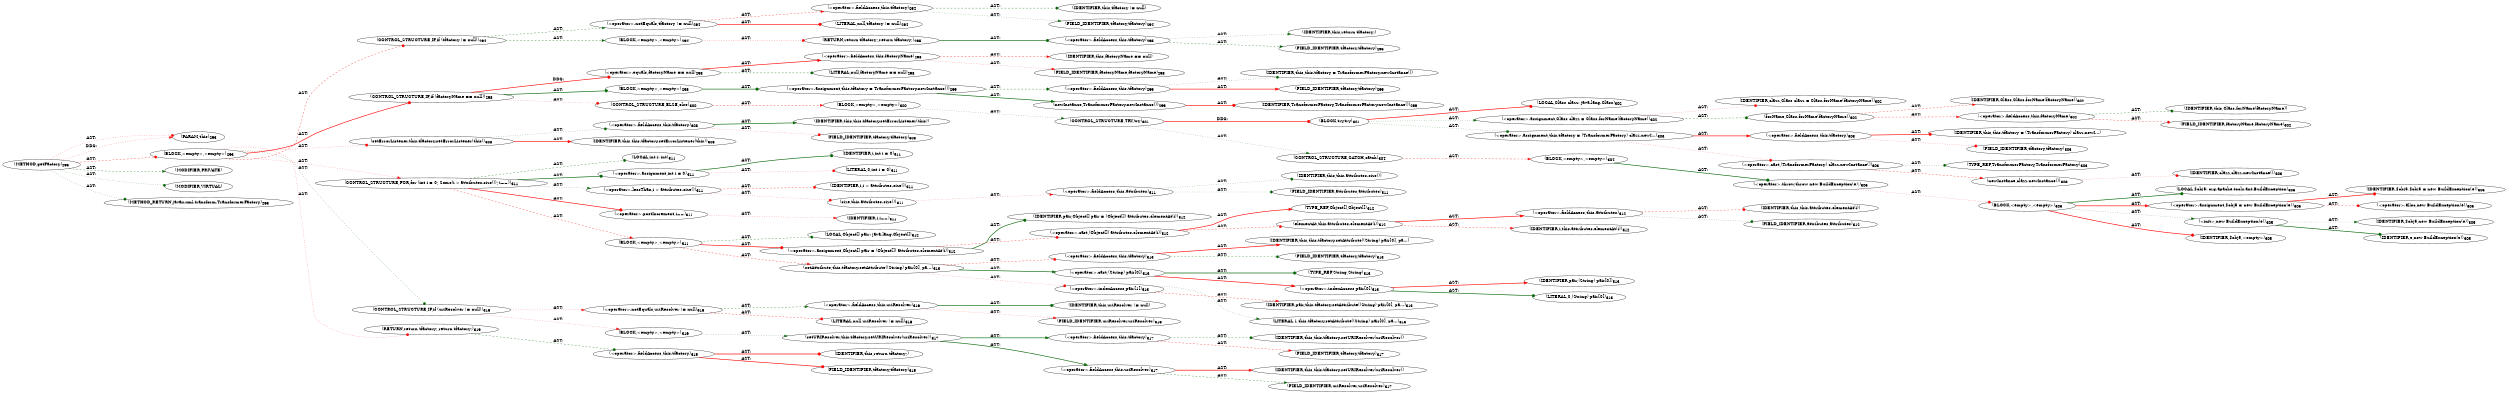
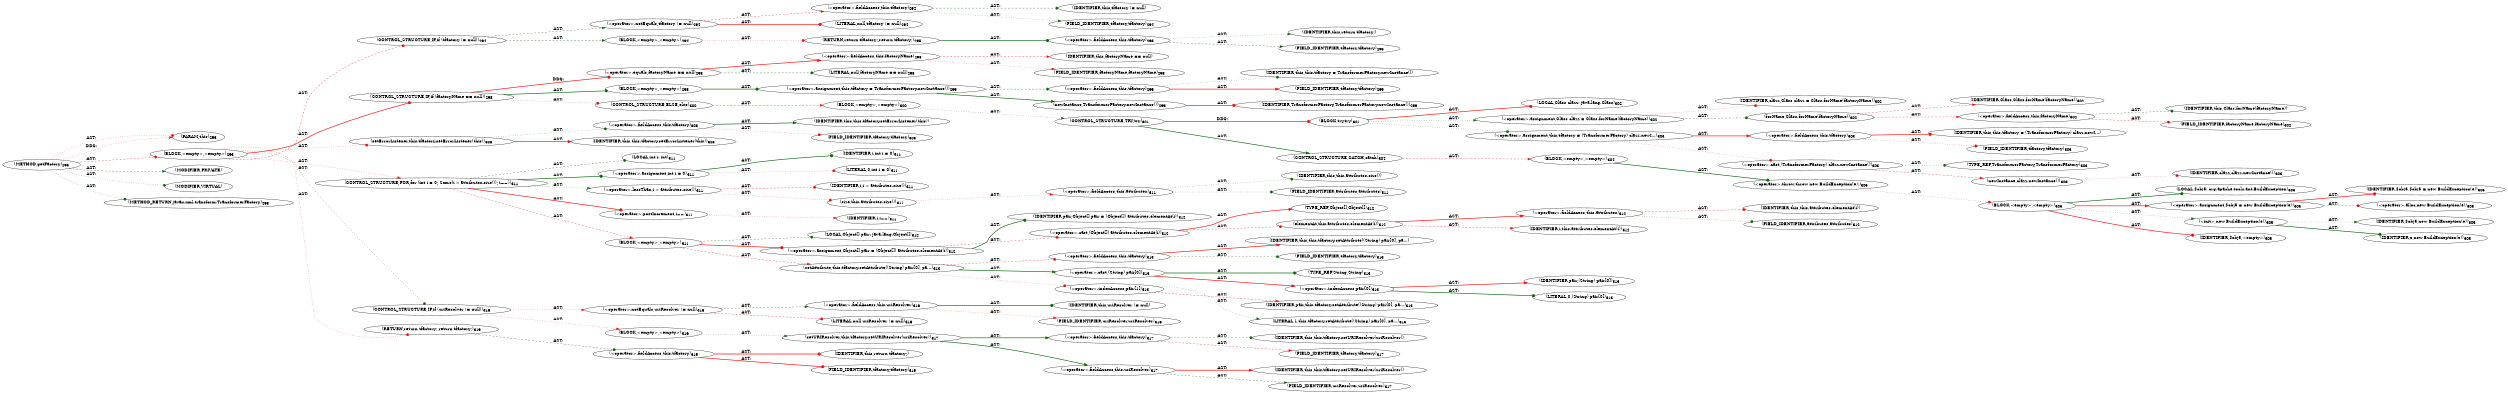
  digraph {
    rankdir=LR
    edge [arrowhead=dot color=red style=dotted]
    n1 [label=<(METHOD,getFactory)<SUB>293</SUB>>]
    n2 [label=<(PARAM,this)<SUB>293</SUB>>]
    n3 [label=<(BLOCK,&lt;empty&gt;,&lt;empty&gt;)<SUB>293</SUB>>]
    n4 [label=<(MODIFIER,PRIVATE)>]
    n5 [label=<(MODIFIER,VIRTUAL)>]
    n6 [label=<(METHOD_RETURN,javax.xml.transform.TransformerFactory)<SUB>293</SUB>>]
    n7 [label=<(CONTROL_STRUCTURE,IF,if (tfactory != null))<SUB>294</SUB>>]
    n8 [label=<(CONTROL_STRUCTURE,IF,if (factoryName == null))<SUB>298</SUB>>]
    n9 [label=<(setErrorListener,this.tfactory.setErrorListener(this))<SUB>308</SUB>>]
    n10 [label=<(CONTROL_STRUCTURE,FOR,for (int i = 0; Some(i &lt; attributes.size()); i++))<SUB>311</SUB>>]
    n11 [label=<(CONTROL_STRUCTURE,IF,if (uriResolver != null))<SUB>316</SUB>>]
    n12 [label=<(RETURN,return tfactory;,return tfactory;)<SUB>319</SUB>>]
    n13 [label=<(&lt;operator&gt;.notEquals,tfactory != null)<SUB>294</SUB>>]
    n14 [label=<(BLOCK,&lt;empty&gt;,&lt;empty&gt;)<SUB>294</SUB>>]
    n15 [label=<(&lt;operator&gt;.equals,factoryName == null)<SUB>298</SUB>>]
    n16 [label=<(BLOCK,&lt;empty&gt;,&lt;empty&gt;)<SUB>298</SUB>>]
    n17 [label=<(CONTROL_STRUCTURE,ELSE,else)<SUB>300</SUB>>]
    n18 [label=<(&lt;operator&gt;.fieldAccess,this.tfactory)<SUB>308</SUB>>]
    n19 [label=<(IDENTIFIER,this,this.tfactory.setErrorListener(this))<SUB>308</SUB>>]
    n20 [label=<(LOCAL,int i: int)<SUB>311</SUB>>]
    n21 [label=<(&lt;operator&gt;.assignment,int i = 0)<SUB>311</SUB>>]
    n22 [label=<(&lt;operator&gt;.lessThan,i &lt; attributes.size())<SUB>311</SUB>>]
    n23 [label=<(&lt;operator&gt;.postIncrement,i++)<SUB>311</SUB>>]
    n24 [label=<(BLOCK,&lt;empty&gt;,&lt;empty&gt;)<SUB>311</SUB>>]
    n25 [label=<(&lt;operator&gt;.notEquals,uriResolver != null)<SUB>316</SUB>>]
    n26 [label=<(BLOCK,&lt;empty&gt;,&lt;empty&gt;)<SUB>316</SUB>>]
    n27 [label=<(&lt;operator&gt;.fieldAccess,this.tfactory)<SUB>319</SUB>>]
    n28 [label=<(&lt;operator&gt;.fieldAccess,this.tfactory)<SUB>294</SUB>>]
    n29 [label=<(LITERAL,null,tfactory != null)<SUB>294</SUB>>]
    n30 [label=<(RETURN,return tfactory;,return tfactory;)<SUB>295</SUB>>]
    n31 [label=<(IDENTIFIER,this,tfactory != null)>]
    n32 [label=<(FIELD_IDENTIFIER,tfactory,tfactory)<SUB>294</SUB>>]
    n33 [label=<(&lt;operator&gt;.fieldAccess,this.tfactory)<SUB>295</SUB>>]
    n34 [label=<(IDENTIFIER,this,return tfactory;)>]
    n35 [label=<(FIELD_IDENTIFIER,tfactory,tfactory)<SUB>295</SUB>>]
    n36 [label=<(&lt;operator&gt;.fieldAccess,this.factoryName)<SUB>298</SUB>>]
    n37 [label=<(LITERAL,null,factoryName == null)<SUB>298</SUB>>]
    n38 [label=<(&lt;operator&gt;.assignment,this.tfactory = TransformerFactory.newInstance())<SUB>299</SUB>>]
    n39 [label=<(BLOCK,&lt;empty&gt;,&lt;empty&gt;)<SUB>300</SUB>>]
    n40 [label=<(IDENTIFIER,this,factoryName == null)>]
    n41 [label=<(FIELD_IDENTIFIER,factoryName,factoryName)<SUB>298</SUB>>]
    n42 [label=<(&lt;operator&gt;.fieldAccess,this.tfactory)<SUB>299</SUB>>]
    n43 [label=<(newInstance,TransformerFactory.newInstance())<SUB>299</SUB>>]
    n44 [label=<(IDENTIFIER,this,this.tfactory = TransformerFactory.newInstance())>]
    n45 [label=<(FIELD_IDENTIFIER,tfactory,tfactory)<SUB>299</SUB>>]
    n46 [label=<(IDENTIFIER,TransformerFactory,TransformerFactory.newInstance())<SUB>299</SUB>>]
    n47 [label=<(CONTROL_STRUCTURE,TRY,try)<SUB>301</SUB>>]
    n48 [label=<(BLOCK,try,try)<SUB>301</SUB>>]
    n49 [label=<(CONTROL_STRUCTURE,CATCH,catch)<SUB>304</SUB>>]
    n50 [label=<(LOCAL,Class clazz: java.lang.Class)<SUB>302</SUB>>]
    n51 [label=<(&lt;operator&gt;.assignment,Class clazz = Class.forName(factoryName))<SUB>302</SUB>>]
    n52 [label=<(&lt;operator&gt;.assignment,this.tfactory = (TransformerFactory) clazz.newI...)<SUB>303</SUB>>]
    n53 [label=<(BLOCK,&lt;empty&gt;,&lt;empty&gt;)<SUB>304</SUB>>]
    n54 [label=<(IDENTIFIER,clazz,Class clazz = Class.forName(factoryName))<SUB>302</SUB>>]
    n55 [label=<(forName,Class.forName(factoryName))<SUB>302</SUB>>]
    n56 [label=<(&lt;operator&gt;.fieldAccess,this.tfactory)<SUB>303</SUB>>]
    n57 [label=<(&lt;operator&gt;.cast,(TransformerFactory) clazz.newInstance())<SUB>303</SUB>>]
    n58 [label=<(IDENTIFIER,Class,Class.forName(factoryName))<SUB>302</SUB>>]
    n59 [label=<(&lt;operator&gt;.fieldAccess,this.factoryName)<SUB>302</SUB>>]
    n60 [label=<(IDENTIFIER,this,Class.forName(factoryName))>]
    n61 [label=<(FIELD_IDENTIFIER,factoryName,factoryName)<SUB>302</SUB>>]
    n62 [label=<(IDENTIFIER,this,this.tfactory = (TransformerFactory) clazz.newI...)>]
    n63 [label=<(FIELD_IDENTIFIER,tfactory,tfactory)<SUB>303</SUB>>]
    n64 [label=<(TYPE_REF,TransformerFactory,TransformerFactory)<SUB>303</SUB>>]
    n65 [label=<(newInstance,clazz.newInstance())<SUB>303</SUB>>]
    n66 [label=<(IDENTIFIER,clazz,clazz.newInstance())<SUB>303</SUB>>]
    n67 [label=<(&lt;operator&gt;.throw,throw new BuildException(e);)<SUB>305</SUB>>]
    n68 [label=<(BLOCK,&lt;empty&gt;,&lt;empty&gt;)<SUB>305</SUB>>]
    n69 [label=<(LOCAL,$obj5: org.apache.tools.ant.BuildException)<SUB>305</SUB>>]
    n70 [label=<(&lt;operator&gt;.assignment,$obj5 = new BuildException(e))<SUB>305</SUB>>]
    n71 [label=<(&lt;init&gt;,new BuildException(e))<SUB>305</SUB>>]
    n72 [label=<(IDENTIFIER,$obj5,&lt;empty&gt;)<SUB>305</SUB>>]
    n73 [label=<(IDENTIFIER,$obj5,$obj5 = new BuildException(e))<SUB>305</SUB>>]
    n74 [label=<(&lt;operator&gt;.alloc,new BuildException(e))<SUB>305</SUB>>]
    n75 [label=<(IDENTIFIER,$obj5,new BuildException(e))<SUB>305</SUB>>]
    n76 [label=<(IDENTIFIER,e,new BuildException(e))<SUB>305</SUB>>]
    n77 [label=<(IDENTIFIER,this,this.tfactory.setErrorListener(this))>]
    n78 [label=<(FIELD_IDENTIFIER,tfactory,tfactory)<SUB>308</SUB>>]
    n79 [label=<(IDENTIFIER,i,int i = 0)<SUB>311</SUB>>]
    n80 [label=<(LITERAL,0,int i = 0)<SUB>311</SUB>>]
    n81 [label=<(IDENTIFIER,i,i &lt; attributes.size())<SUB>311</SUB>>]
    n82 [label=<(size,this.attributes.size())<SUB>311</SUB>>]
    n83 [label=<(IDENTIFIER,i,i++)<SUB>311</SUB>>]
    n84 [label=<(LOCAL,Object[] pair: java.lang.Object[])<SUB>312</SUB>>]
    n85 [label=<(&lt;operator&gt;.assignment,Object[] pair = (Object[]) attributes.elementAt(i))<SUB>312</SUB>>]
    n86 [label=<(setAttribute,this.tfactory.setAttribute((String) pair[0], pa...)<SUB>313</SUB>>]
    n87 [label=<(&lt;operator&gt;.fieldAccess,this.attributes)<SUB>311</SUB>>]
    n88 [label=<(IDENTIFIER,this,this.attributes.size())>]
    n89 [label=<(FIELD_IDENTIFIER,attributes,attributes)<SUB>311</SUB>>]
    n90 [label=<(IDENTIFIER,pair,Object[] pair = (Object[]) attributes.elementAt(i))<SUB>312</SUB>>]
    n91 [label=<(&lt;operator&gt;.cast,(Object[]) attributes.elementAt(i))<SUB>312</SUB>>]
    n92 [label=<(&lt;operator&gt;.fieldAccess,this.tfactory)<SUB>313</SUB>>]
    n93 [label=<(&lt;operator&gt;.cast,(String) pair[0])<SUB>313</SUB>>]
    n94 [label=<(&lt;operator&gt;.indexAccess,pair[1])<SUB>313</SUB>>]
    n95 [label=<(TYPE_REF,Object[],Object[])<SUB>312</SUB>>]
    n96 [label=<(elementAt,this.attributes.elementAt(i))<SUB>312</SUB>>]
    n97 [label=<(&lt;operator&gt;.fieldAccess,this.attributes)<SUB>312</SUB>>]
    n98 [label=<(IDENTIFIER,i,this.attributes.elementAt(i))<SUB>312</SUB>>]
    n99 [label=<(IDENTIFIER,this,this.attributes.elementAt(i))>]
    n100 [label=<(FIELD_IDENTIFIER,attributes,attributes)<SUB>312</SUB>>]
    n101 [label=<(IDENTIFIER,this,this.tfactory.setAttribute((String) pair[0], pa...)>]
    n102 [label=<(FIELD_IDENTIFIER,tfactory,tfactory)<SUB>313</SUB>>]
    n103 [label=<(TYPE_REF,String,String)<SUB>313</SUB>>]
    n104 [label=<(&lt;operator&gt;.indexAccess,pair[0])<SUB>313</SUB>>]
    n105 [label=<(IDENTIFIER,pair,this.tfactory.setAttribute((String) pair[0], pa...)<SUB>313</SUB>>]
    n106 [label=<(LITERAL,1,this.tfactory.setAttribute((String) pair[0], pa...)<SUB>313</SUB>>]
    n107 [label=<(IDENTIFIER,pair,(String) pair[0])<SUB>313</SUB>>]
    n108 [label=<(LITERAL,0,(String) pair[0])<SUB>313</SUB>>]
    n109 [label=<(&lt;operator&gt;.fieldAccess,this.uriResolver)<SUB>316</SUB>>]
    n110 [label=<(LITERAL,null,uriResolver != null)<SUB>316</SUB>>]
    n111 [label=<(setURIResolver,this.tfactory.setURIResolver(uriResolver))<SUB>317</SUB>>]
    n112 [label=<(IDENTIFIER,this,uriResolver != null)>]
    n113 [label=<(FIELD_IDENTIFIER,uriResolver,uriResolver)<SUB>316</SUB>>]
    n114 [label=<(&lt;operator&gt;.fieldAccess,this.tfactory)<SUB>317</SUB>>]
    n115 [label=<(&lt;operator&gt;.fieldAccess,this.uriResolver)<SUB>317</SUB>>]
    n116 [label=<(IDENTIFIER,this,this.tfactory.setURIResolver(uriResolver))>]
    n117 [label=<(FIELD_IDENTIFIER,tfactory,tfactory)<SUB>317</SUB>>]
    n118 [label=<(IDENTIFIER,this,this.tfactory.setURIResolver(uriResolver))>]
    n119 [label=<(FIELD_IDENTIFIER,uriResolver,uriResolver)<SUB>317</SUB>>]
    n120 [label=<(IDENTIFIER,this,return tfactory;)>]
    n121 [label=<(FIELD_IDENTIFIER,tfactory,tfactory)<SUB>319</SUB>>]
    n1 -> n2 [label="AST: "]
    n1 -> n2 [arrowhead=normal label="DDG: "]
    n1 -> n3 [label="AST: " style=dashed]
    n1 -> n4 [arrowhead=normal color=darkgreen label="AST: " style=dashed]
    n1 -> n5 [color=darkgreen label="AST: "]
    n1 -> n6 [color=darkgreen label="AST: "]
    n3 -> n7 [label="AST: " style=dashed]
    n3 -> n8 [label="AST: " style=bold]
    n3 -> n9 [label="AST: "]
    n3 -> n10 [arrowhead=normal label="AST: "]
    n3 -> n11 [color=darkgreen label="AST: "]
    n3 -> n12 [label="AST: "]
    n7 -> n13 [arrowhead=normal color=darkgreen label="AST: " style=dashed]
    n7 -> n14 [arrowhead=normal color=darkgreen label="AST: " style=dashed]
    n8 -> n15 [label="DDG: " style=bold]
    n8 -> n16 [color=darkgreen label="AST: " style=bold]
    n8 -> n17 [label="AST: "]
    n9 -> n18 [color=darkgreen label="AST: "]
    n9 -> n19 [arrowhead=normal label="AST: " style=bold]
    n10 -> n20 [color=darkgreen label="AST: " style=dashed]
    n10 -> n21 [color=darkgreen label="AST: " style=bold]
    n10 -> n22 [arrowhead=normal color=darkgreen label="AST: "]
    n10 -> n23 [label="AST: " style=bold]
    n10 -> n24 [arrowhead=normal label="AST: " style=dashed]
    n11 -> n25 [arrowhead=normal label="AST: "]
    n11 -> n26 [arrowhead=normal label="AST: "]
    n12 -> n27 [color=darkgreen label="AST: " style=dashed]
    n13 -> n28 [arrowhead=normal label="AST: " style=dashed]
    n13 -> n29 [label="AST: " style=bold]
    n14 -> n30 [label="AST: "]
    n15 -> n36 [arrowhead=normal label="AST: " style=bold]
    n15 -> n37 [color=darkgreen label="AST: " style=dashed]
    n16 -> n38 [color=darkgreen label="AST: " style=bold]
    n17 -> n39 [arrowhead=normal label="AST: " style=dashed]
    n18 -> n77 [arrowhead=normal color=darkgreen label="AST: " style=bold]
    n18 -> n78 [label="AST: "]
    n21 -> n79 [color=darkgreen label="AST: " style=bold]
    n21 -> n80 [label="AST: "]
    n22 -> n81 [label="AST: " style=dashed]
    n22 -> n82 [label="AST: "]
    n23 -> n83 [arrowhead=normal label="AST: "]
    n24 -> n84 [color=darkgreen label="AST: " style=dashed]
    n24 -> n85 [label="AST: " style=bold]
    n24 -> n86 [arrowhead=normal label="AST: " style=dashed]
    n25 -> n109 [arrowhead=normal color=darkgreen label="AST: " style=dashed]
    n25 -> n110 [label="AST: " style=dashed]
    n26 -> n111 [arrowhead=normal color=darkgreen label="AST: "]
    n27 -> n120 [label="AST: " style=bold]
    n27 -> n121 [label="AST: " style=bold]
    n28 -> n31 [color=darkgreen label="AST: " style=dashed]
    n28 -> n32 [arrowhead=normal color=darkgreen label="AST: "]
    n30 -> n33 [color=darkgreen label="AST: " style=bold]
    n33 -> n34 [arrowhead=normal color=darkgreen label="AST: "]
    n33 -> n35 [arrowhead=normal color=darkgreen label="AST: " style=dashed]
    n36 -> n40 [arrowhead=normal label="AST: " style=dashed]
    n36 -> n41 [arrowhead=normal label="AST: "]
    n38 -> n42 [color=darkgreen label="AST: " style=dashed]
    n38 -> n43 [arrowhead=normal color=darkgreen label="AST: " style=bold]
    n39 -> n47 [arrowhead=normal color=darkgreen label="AST: "]
    n42 -> n44 [color=darkgreen label="AST: "]
    n42 -> n45 [arrowhead=normal label="AST: " style=bold]
    n43 -> n46 [label="AST: " style=bold]
    n47 -> n48 [label="DDG: " style=bold]
-   n47 -> n49 [arrowhead=normal color=darkgreen label="AST: "]
+   n47 -> n49 [arrowhead=normal color=darkgreen label="AST: " style=bold]
    n48 -> n50 [label="AST: " style=bold]
    n48 -> n51 [arrowhead=normal color=darkgreen label="AST: "]
    n48 -> n52 [color=darkgreen label="AST: "]
    n49 -> n53 [arrowhead=normal label="AST: " style=dashed]
    n51 -> n54 [label="AST: "]
    n51 -> n55 [color=darkgreen label="AST: " style=dashed]
    n52 -> n56 [arrowhead=normal label="AST: " style=bold]
    n52 -> n57 [label="AST: "]
    n53 -> n67 [color=darkgreen label="AST: " style=bold]
    n55 -> n58 [arrowhead=normal label="AST: " style=dashed]
    n55 -> n59 [arrowhead=normal label="AST: " style=dashed]
    n56 -> n62 [label="AST: " style=bold]
    n56 -> n63 [label="AST: "]
    n57 -> n64 [color=darkgreen label="AST: "]
    n57 -> n65 [arrowhead=normal label="AST: " style=dashed]
    n59 -> n60 [color=darkgreen label="AST: " style=dashed]
    n59 -> n61 [label="AST: " style=dashed]
    n65 -> n66 [label="AST: "]
    n67 -> n68 [label="AST: "]
    n68 -> n69 [color=darkgreen label="AST: " style=bold]
    n68 -> n70 [arrowhead=normal label="AST: " style=bold]
    n68 -> n71 [arrowhead=normal color=darkgreen label="AST: "]
    n68 -> n72 [label="AST: " style=bold]
    n70 -> n73 [label="AST: " style=bold]
    n70 -> n74 [label="AST: " style=dashed]
    n71 -> n75 [arrowhead=normal color=darkgreen label="AST: "]
    n71 -> n76 [color=darkgreen label="AST: " style=bold]
    n82 -> n87 [arrowhead=normal label="AST: "]
    n85 -> n90 [color=darkgreen label="AST: " style=bold]
    n85 -> n91 [label="AST: " style=dashed]
    n86 -> n92 [label="AST: " style=dashed]
    n86 -> n93 [arrowhead=normal color=darkgreen label="AST: " style=bold]
    n86 -> n94 [label="AST: "]
    n87 -> n88 [color=darkgreen label="AST: "]
    n87 -> n89 [color=darkgreen label="AST: "]
    n91 -> n95 [arrowhead=normal label="AST: " style=bold]
    n91 -> n96 [label="AST: " style=dashed]
    n92 -> n101 [arrowhead=normal label="AST: " style=bold]
    n92 -> n102 [color=darkgreen label="AST: " style=dashed]
    n93 -> n103 [color=darkgreen label="AST: " style=bold]
    n93 -> n104 [arrowhead=normal label="AST: " style=bold]
    n94 -> n105 [arrowhead=normal label="AST: " style=dashed]
    n94 -> n106 [arrowhead=normal color=darkgreen label="AST: "]
    n96 -> n97 [arrowhead=normal label="AST: " style=bold]
    n96 -> n98 [arrowhead=normal label="AST: " style=dashed]
    n97 -> n99 [label="AST: " style=dashed]
    n97 -> n100 [color=darkgreen label="AST: "]
    n104 -> n107 [arrowhead=normal label="AST: " style=bold]
    n104 -> n108 [color=darkgreen label="AST: " style=bold]
    n109 -> n112 [color=darkgreen label="AST: " style=bold]
    n109 -> n113 [arrowhead=normal label="AST: "]
    n111 -> n114 [arrowhead=normal color=darkgreen label="AST: " style=bold]
    n111 -> n115 [arrowhead=normal color=darkgreen label="AST: " style=bold]
    n114 -> n116 [color=darkgreen label="AST: " style=dashed]
    n114 -> n117 [arrowhead=normal label="AST: " style=dashed]
    n115 -> n118 [arrowhead=normal label="AST: " style=bold]
    n115 -> n119 [arrowhead=normal color=darkgreen label="AST: " style=dashed]
  }
